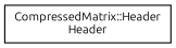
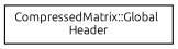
  digraph {
    rankdir=TB
    fontname=Ubuntu
-   n1 [color=black fillcolor=white fontname=Ubuntu fontsize=10 height=0.2 label="CompressedMatrix::Header\lHeader" shape=record style=filled width=0.4]
+   n1 [color=black fillcolor=white fontname=Ubuntu fontsize=10 height=0.2 label="CompressedMatrix::Global\lHeader" shape=record style=filled width=0.4]
  }
